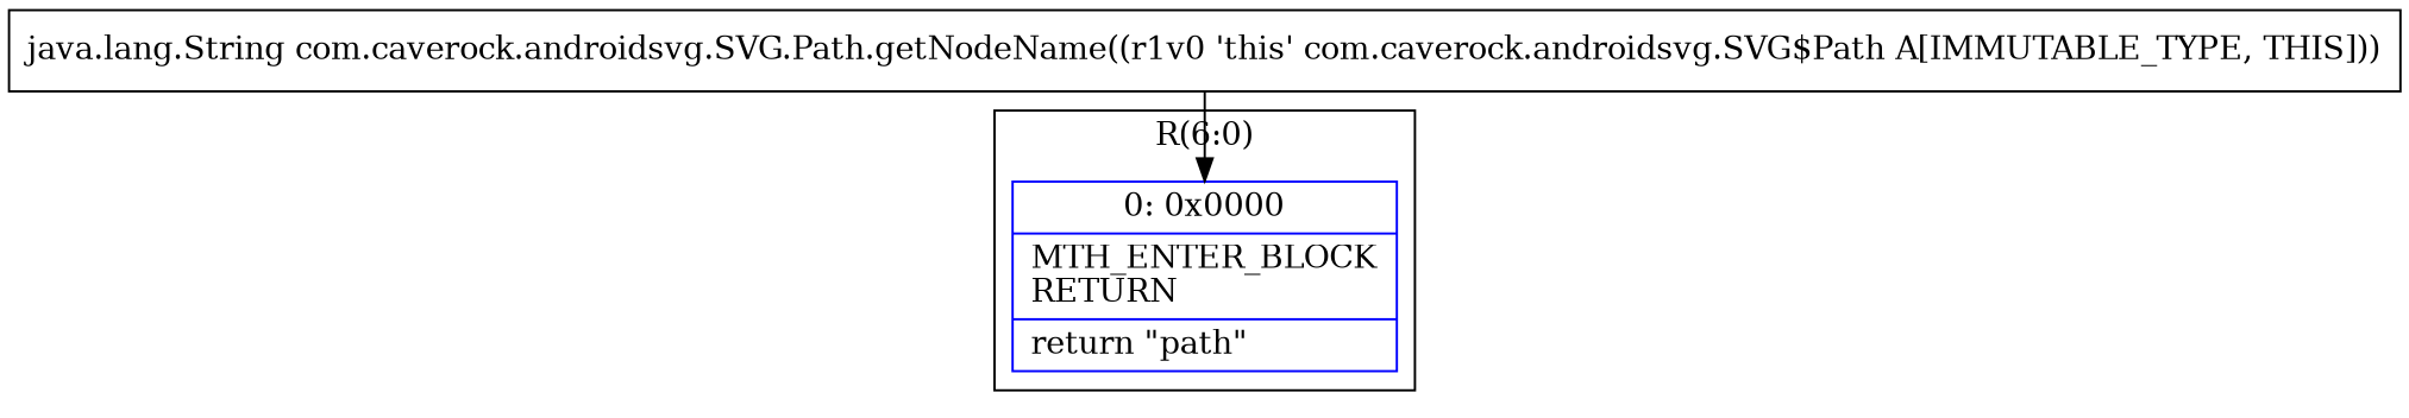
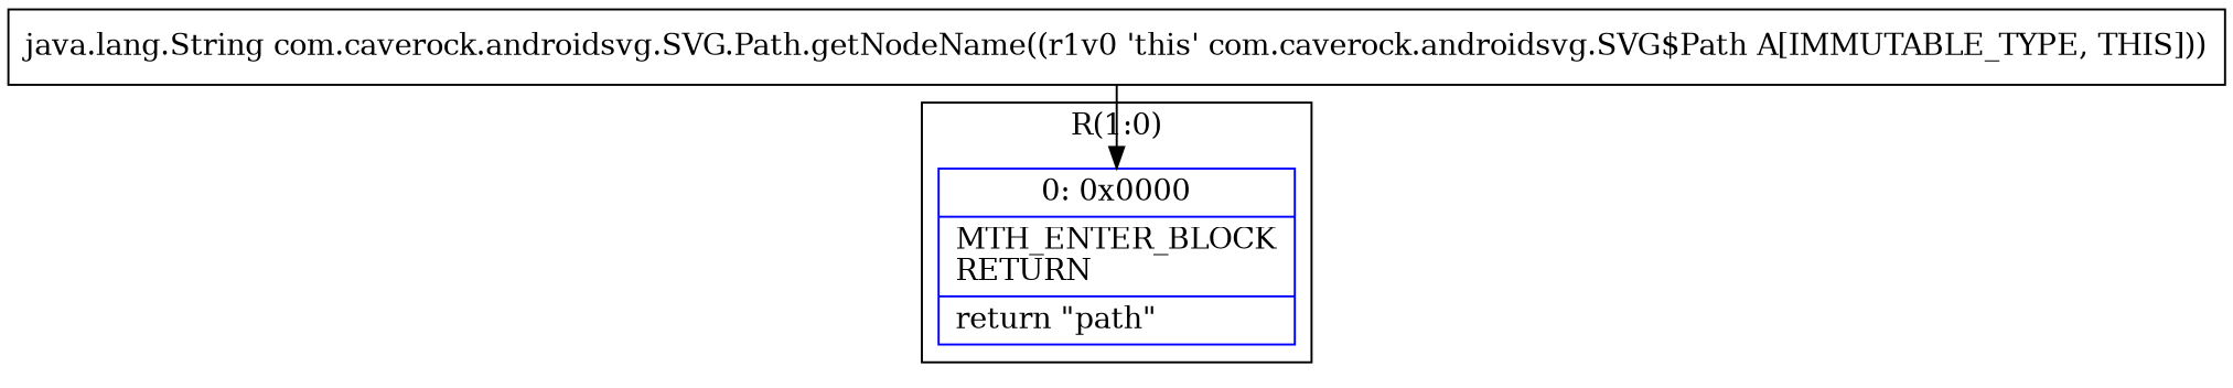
  digraph {
    node [shape=record]
    n1 [color=blue label="{0\:\ 0x0000|MTH_ENTER_BLOCK\lRETURN\l|return \"path\"\l}"]
    n2 [label="{java.lang.String com.caverock.androidsvg.SVG.Path.getNodeName((r1v0 'this' com.caverock.androidsvg.SVG$Path A[IMMUTABLE_TYPE, THIS])) }"]
    subgraph cluster_1 {
-     label="R(6:0)"
+     label="R(1:0)"
      n1
    }
    n2 -> n1
  }
